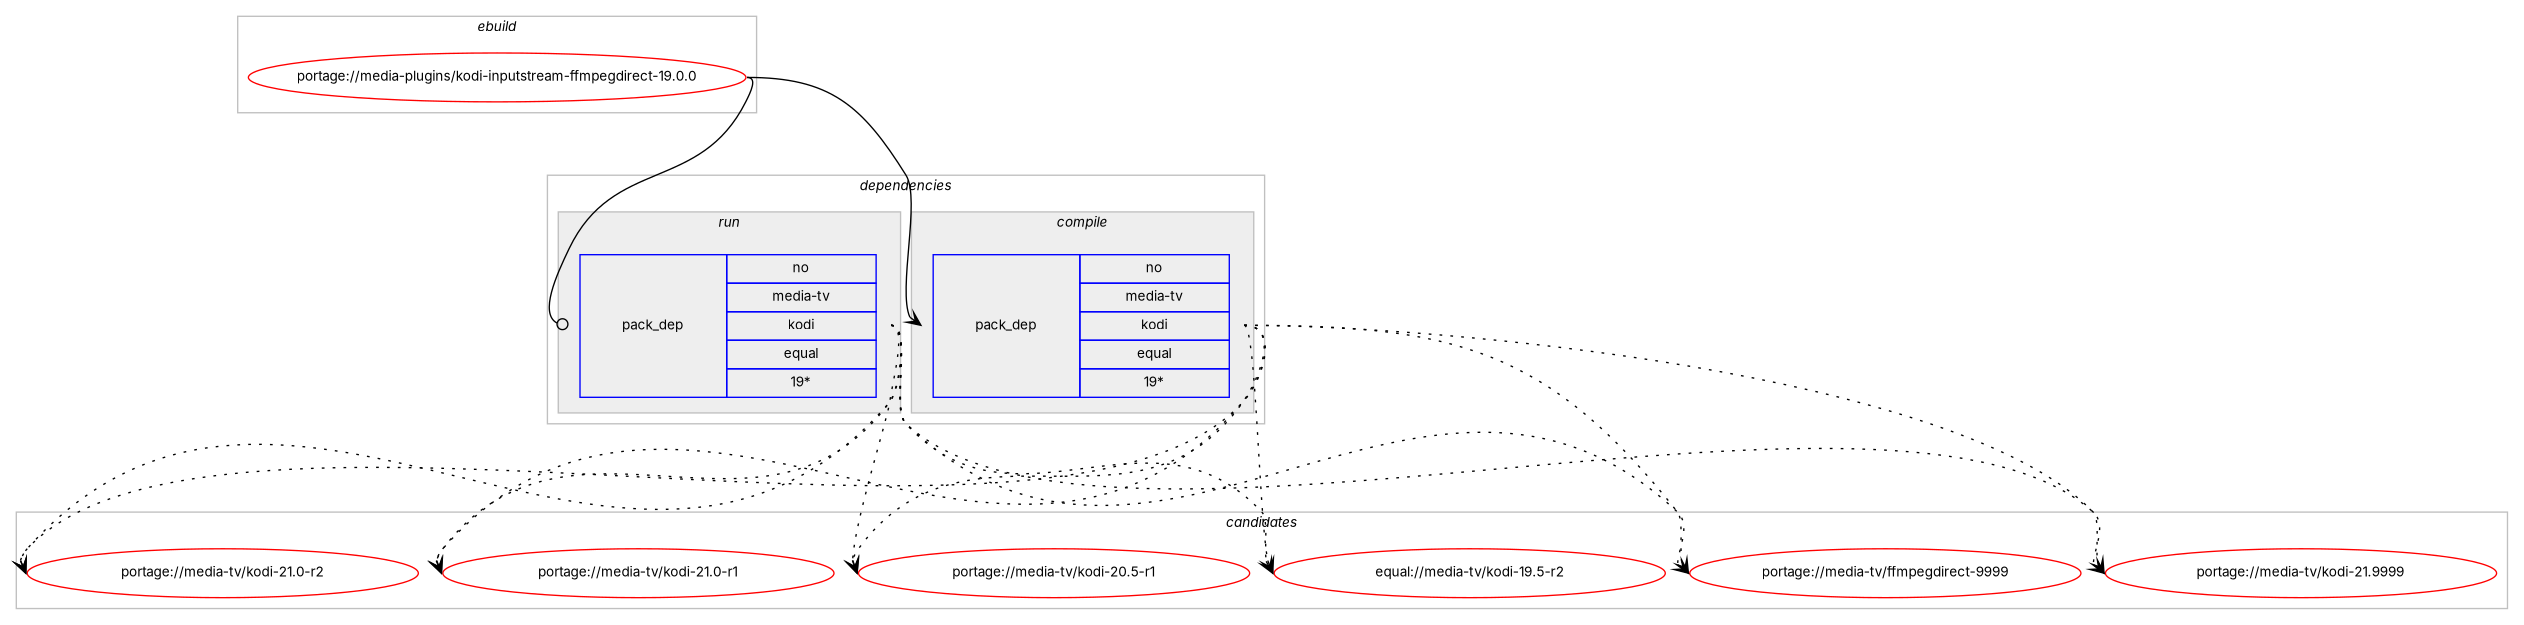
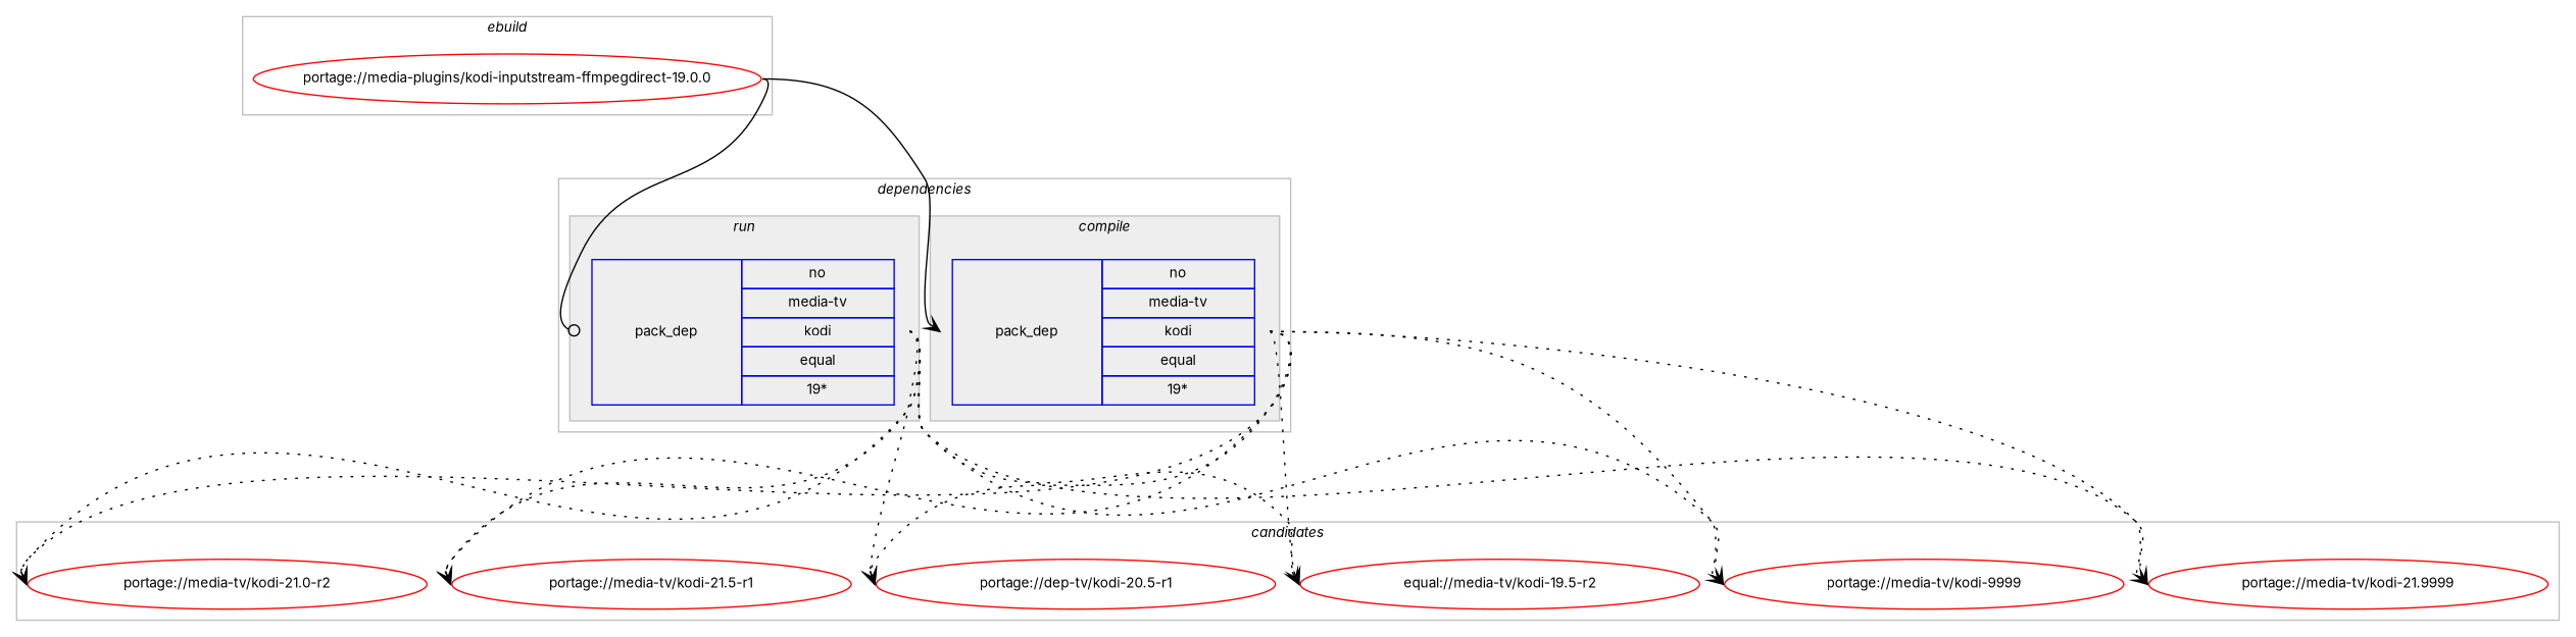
  digraph {
    compound=true
    concentrate=true
    fontname=Inter
    fontsize=10
    newrank=true
    rankdir=TB
    ranksep=1.5
    node [color=red fontname=Inter fontsize=10]
    edge [arrowhead=vee fontname=Inter headport=w style=dotted tailport=e weight=100]
    n1 [label="portage://media-plugins/kodi-inputstream-ffmpegdirect-19.0.0" width=4]
    n2 [color=blue label=<<TABLE BORDER="0" CELLBORDER="1" CELLSPACING="0" CELLPADDING="4" WIDTH="220"><TR><TD ROWSPAN="6" CELLPADDING="30">pack_dep</TD></TR><TR><TD WIDTH="110">no</TD></TR><TR><TD>media-tv</TD></TR><TR><TD>kodi</TD></TR><TR><TD>equal</TD></TR><TR><TD>19*</TD></TR></TABLE>> shape=none]
    n3 [color=blue label=<<TABLE BORDER="0" CELLBORDER="1" CELLSPACING="0" CELLPADDING="4" WIDTH="220"><TR><TD ROWSPAN="6" CELLPADDING="30">pack_dep</TD></TR><TR><TD WIDTH="110">no</TD></TR><TR><TD>media-tv</TD></TR><TR><TD>kodi</TD></TR><TR><TD>equal</TD></TR><TR><TD>19*</TD></TR></TABLE>> shape=none]
    n4 [label="equal://media-tv/kodi-19.5-r2" width=4]
-   n5 [label="portage://media-tv/kodi-20.5-r1" width=4]
-   n6 [label="portage://media-tv/kodi-21.0-r1" width=4]
+   n5 [label="portage://dep-tv/kodi-20.5-r1" width=4]
+   n6 [label="portage://media-tv/kodi-21.5-r1" width=4]
    n7 [label="portage://media-tv/kodi-21.0-r2" width=4]
    n8 [label="portage://media-tv/kodi-21.9999" width=4]
-   n9 [label="portage://media-tv/ffmpegdirect-9999" width=4]
+   n9 [label="portage://media-tv/kodi-9999" width=4]
    subgraph cluster_1 {
      color=gray
      label=<<i>ebuild</i>>
      rank=same
      n1
    }
    subgraph cluster_2 {
      color=gray
      label=<<i>dependencies</i>>
      subgraph cluster_3 {
        color=gray
        fillcolor="#eeeeee"
        label=<<i>compile</i>>
        style=filled
        subgraph sub_4 {
          color=gray
          fillcolor="#eeeeee"
          label=<<i>compile</i>>
          style=filled
          n2
        }
      }
      subgraph cluster_5 {
        color=gray
        fillcolor="#eeeeee"
        label=<<i>compile and run</i>>
        style=filled
      }
      subgraph cluster_6 {
        color=gray
        fillcolor="#eeeeee"
        label=<<i>run</i>>
        style=filled
        subgraph sub_7 {
          color=gray
          fillcolor="#eeeeee"
          label=<<i>run</i>>
          style=filled
          n3
        }
      }
    }
    subgraph cluster_8 {
      color=gray
      label=<<i>candidates</i>>
      rank=same
      subgraph sub_9 {
        color=black
        label=<<i>candidates</i>>
        nodesep=1
        rank=same
        n4
        n5
        n6
        n7
        n8
        n9
      }
      subgraph sub_10 {
        color=black
        label=<<i>candidates</i>>
        nodesep=1
        rank=same
        n4
        n5
        n6
        n7
        n8
        n9
      }
    }
    n1 -> n2 [style=solid weight=20]
    n1 -> n3 [arrowhead=odot style=solid weight=20]
    n2 -> n4
    n2 -> n5
    n2 -> n6
    n2 -> n7
    n2 -> n8
    n2 -> n9
    n3 -> n4
    n3 -> n5
    n3 -> n6
    n3 -> n7
    n3 -> n8
    n3 -> n9
  }
